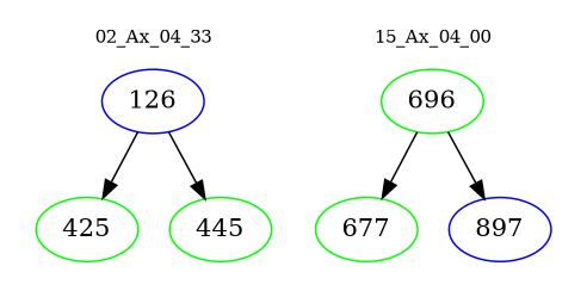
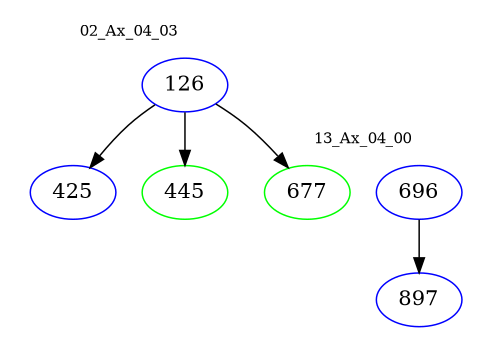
  digraph {
    node [color=blue]
    edge [color=black]
    n1 [label=126]
-   n2 [color=green label=425]
+   n2 [label=425]
    n3 [color=green label=445]
-   n4 [color=green label=696]
+   n4 [label=696]
    n5 [color=green label=677]
    n6 [label=897]
    subgraph cluster_1 {
      color=white
      fontsize=10
-     label="02_Ax_04_33"
+     label="02_Ax_04_03"
      n1
      n2
      n3
    }
    subgraph cluster_2 {
      color=white
      fontsize=10
-     label="15_Ax_04_00"
+     label="13_Ax_04_00"
      n4
      n5
      n6
    }
    n1 -> n2
    n1 -> n3
-   n4 -> n5
+   n1 -> n5
    n4 -> n6
  }
